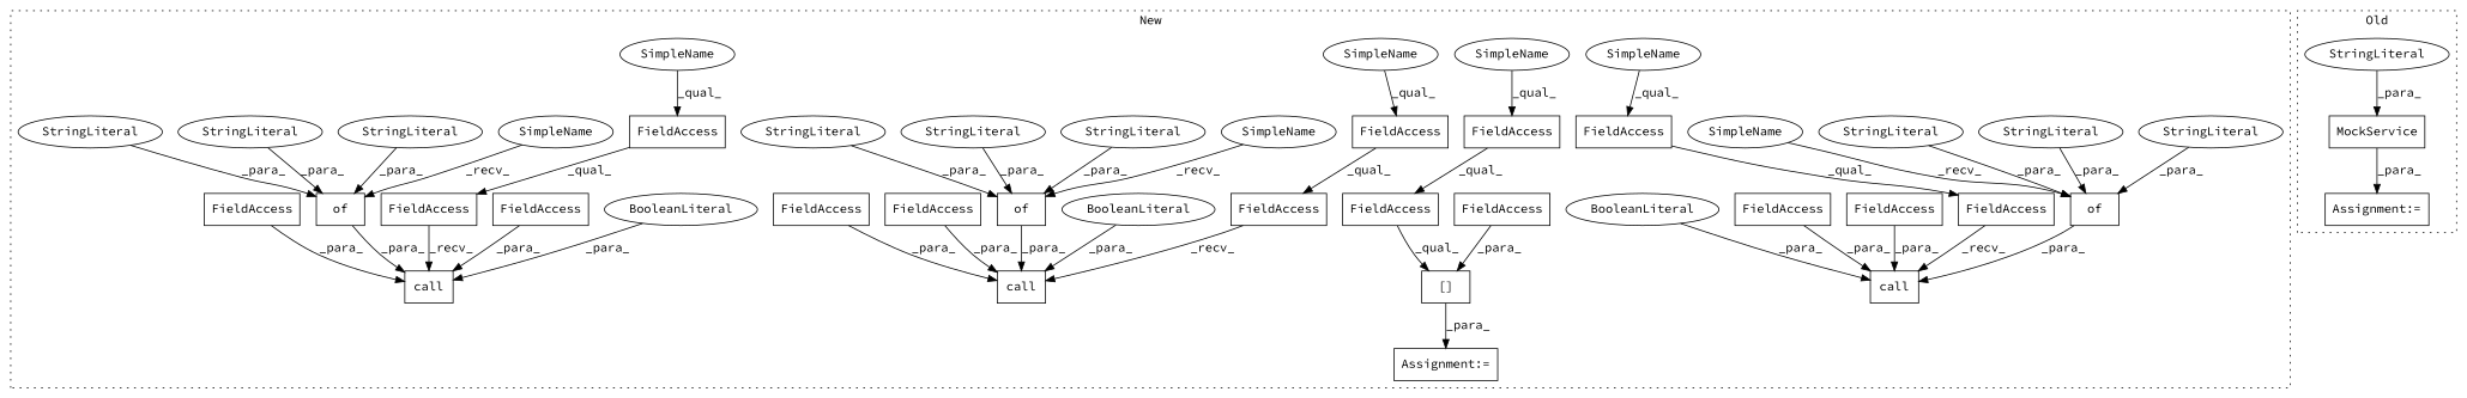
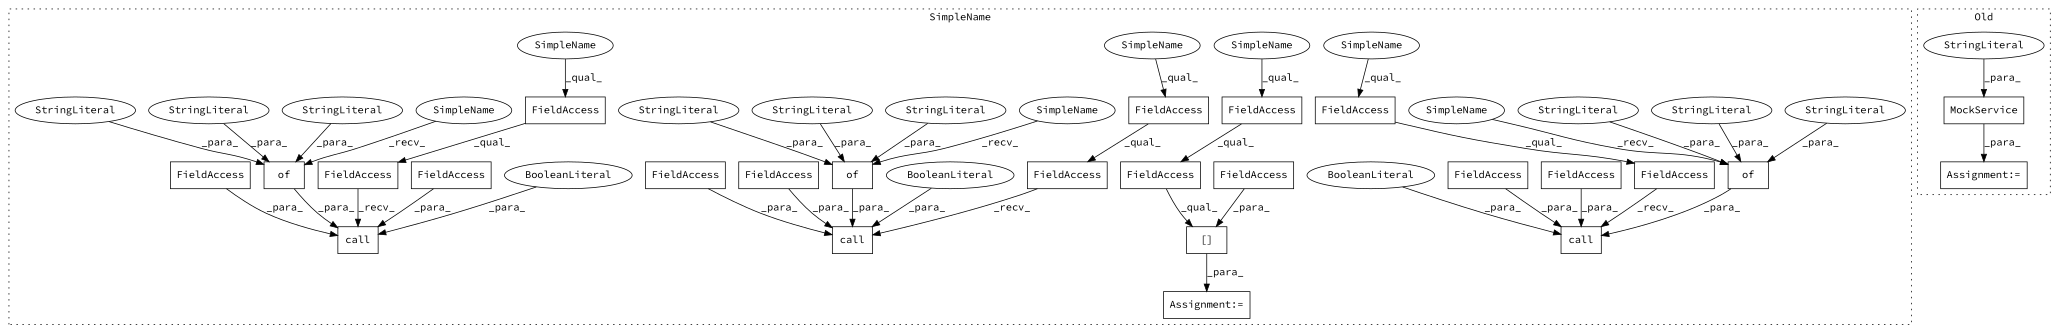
  digraph {
    fontname="Source Code Pro"
    node [a=22 l=4 s=24109 shape=box fontname="Source Code Pro"]
    edge [fontname="Source Code Pro"]
    n1 [a=32 l="5,1" label=call s="24128,24280"]
    n2 [l=36 label=FieldAccess s=24151]
    n3 [l=17 label=FieldAccess s=24133]
    n4 [l=18 label=FieldAccess]
    n5 [l=9 label=FieldAccess]
    n6 [l=9 label=FieldAccess s=23554]
    n7 [l=14 label=FieldAccess s=23554]
    n8 [a=2 l="15,1" label="[]" s="23554,23595"]
    n9 [l=26 label=FieldAccess s=23569]
    n10 [l=9 label=FieldAccess s=24348]
    n11 [l=9 label=FieldAccess s=23870]
    n12 [l=18 label=FieldAccess s=23870]
    n13 [a=32 l="5,1" label=call s="23889,24041"]
    n14 [l=18 label=FieldAccess s=24348]
    n15 [a=32 l="5,1" label=call s="24367,24493"]
    n16 [l=17 label=FieldAccess s=24372]
    n17 [l=36 label=FieldAccess s=23912]
    n18 [l=36 label=FieldAccess s=24390]
    n19 [l=17 label=FieldAccess s=23894]
    n20 [a=32 l="3,1" label=of s="23953,24035"]
    n21 [a=9 label=BooleanLiteral s=24276 shape=ellipse]
    n22 [a=32 l="3,1" label=of s="24192,24274"]
    n23 [a=9 label=BooleanLiteral s=24489 shape=ellipse]
    n24 [a=32 l="3,1" label=of s="24431,24487"]
    n25 [a=9 label=BooleanLiteral s=24037 shape=ellipse]
    n26 [a=45 l=8 label=StringLiteral s=24467 shape=ellipse]
    n27 [a=45 l=23 label=StringLiteral s=23965 shape=ellipse]
    n28 [a=45 l=23 label=StringLiteral s=24204 shape=ellipse]
    n29 [a=45 l=23 label=StringLiteral s=24443 shape=ellipse]
    n30 [a=45 l=8 label=StringLiteral s=24195 shape=ellipse]
    n31 [a=45 l=8 label=StringLiteral s=23956 shape=ellipse]
    n32 [a=7 l=1 label="Assignment:=" s=23553]
    n33 [a=45 l=8 label=StringLiteral s=23989 shape=ellipse]
    n34 [a=45 l=8 label=StringLiteral s=24434 shape=ellipse]
    n35 [a=45 l=8 label=StringLiteral s=24228 shape=ellipse]
    n36 [a=42 l=3 label=SimpleName s=23949 shape=ellipse]
    n37 [a=42 l=3 label=SimpleName s=24188 shape=ellipse]
    n38 [a=42 l=3 label=SimpleName s=24427 shape=ellipse]
    n39 [a=42 label=SimpleName s=24348 shape=ellipse]
    n40 [a=42 label=SimpleName s=23554 shape=ellipse]
    n41 [a=42 label=SimpleName shape=ellipse]
    n42 [a=42 label=SimpleName s=23870 shape=ellipse]
    n43 [a=32 l="12,1" label=MockService s="21638,21685"]
    n44 [a=45 l=10 label=StringLiteral s=21650 shape=ellipse]
    n45 [a=7 l=1 label="Assignment:=" s=21637]
    subgraph cluster_1 {
-     label=New
+     label=SimpleName
      style=dotted
      n1
      n2
      n3
      n4
      n5
      n6
      n7
      n8
      n9
      n10
      n11
      n12
      n13
      n14
      n15
      n16
      n17
      n18
      n19
      n20
      n21
      n22
      n23
      n24
      n25
      n26
      n27
      n28
      n29
      n30
      n31
      n32
      n33
      n34
      n35
      n36
      n37
      n38
      n39
      n40
      n41
      n42
    }
    subgraph cluster_2 {
      label=Old
      style=dotted
      n43
      n44
      n45
    }
    n2 -> n1 [label=_para_]
    n3 -> n1 [label=_para_]
    n4 -> n1 [label=_recv_]
    n5 -> n4 [label=_qual_]
    n6 -> n7 [label=_qual_]
    n7 -> n8 [label=_qual_]
    n8 -> n32 [label=_para_]
    n9 -> n8 [label=_para_]
    n10 -> n14 [label=_qual_]
    n11 -> n12 [label=_qual_]
    n12 -> n13 [label=_recv_]
    n14 -> n15 [label=_recv_]
    n16 -> n15 [label=_para_]
    n17 -> n13 [label=_para_]
    n18 -> n15 [label=_para_]
    n19 -> n13 [label=_para_]
    n20 -> n13 [label=_para_]
    n21 -> n1 [label=_para_]
    n22 -> n1 [label=_para_]
    n23 -> n15 [label=_para_]
    n24 -> n15 [label=_para_]
    n25 -> n13 [label=_para_]
    n26 -> n24 [label=_para_]
    n27 -> n20 [label=_para_]
    n28 -> n22 [label=_para_]
    n29 -> n24 [label=_para_]
    n30 -> n22 [label=_para_]
    n31 -> n20 [label=_para_]
    n33 -> n20 [label=_para_]
    n34 -> n24 [label=_para_]
    n35 -> n22 [label=_para_]
    n36 -> n20 [label=_recv_]
    n37 -> n22 [label=_recv_]
    n38 -> n24 [label=_recv_]
    n39 -> n10 [label=_qual_]
    n40 -> n6 [label=_qual_]
    n41 -> n5 [label=_qual_]
    n42 -> n11 [label=_qual_]
    n43 -> n45 [label=_para_]
    n44 -> n43 [label=_para_]
  }
